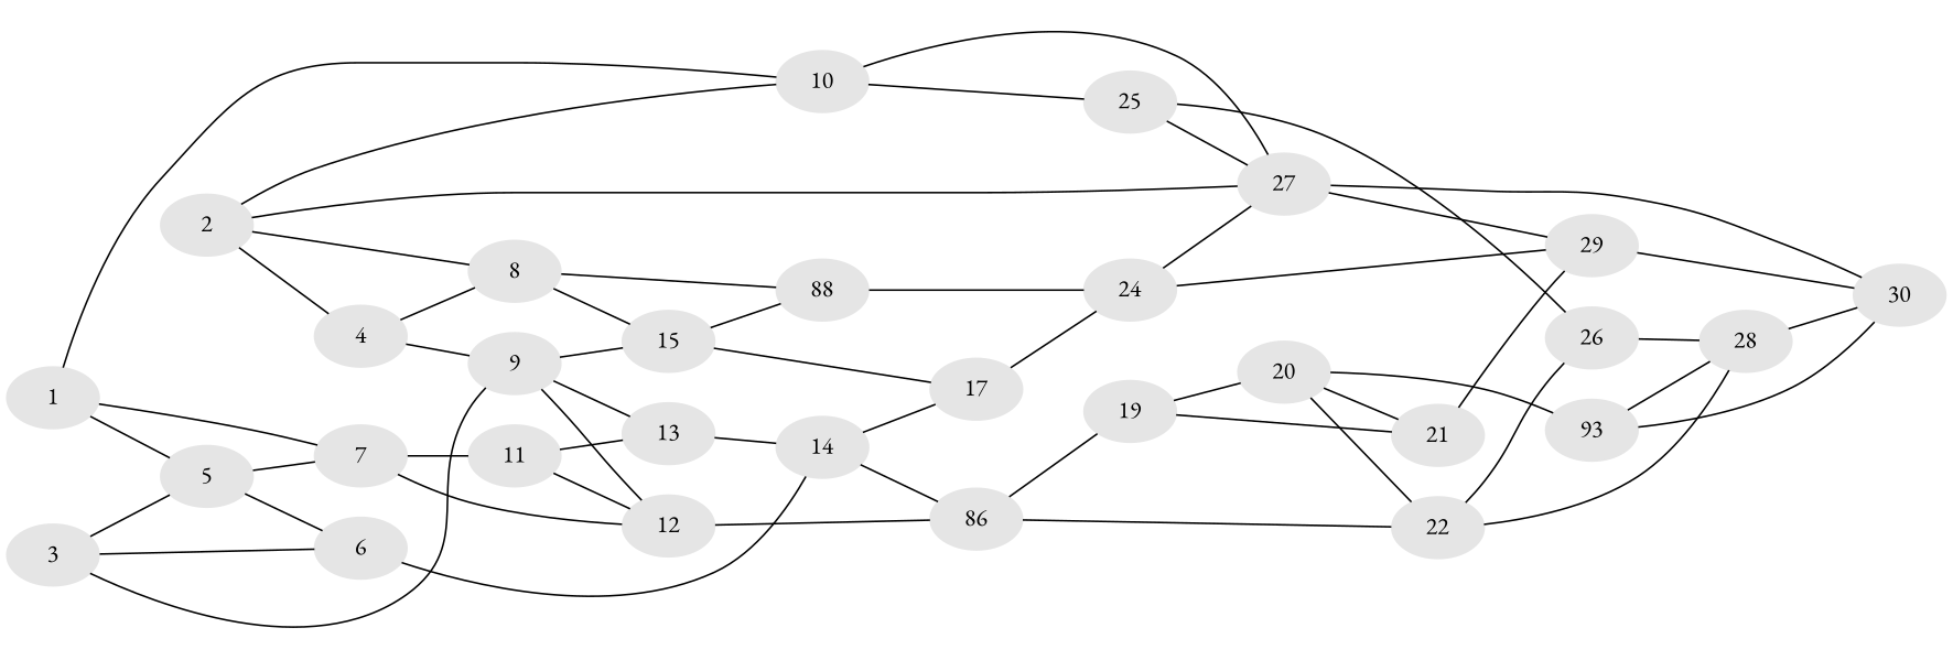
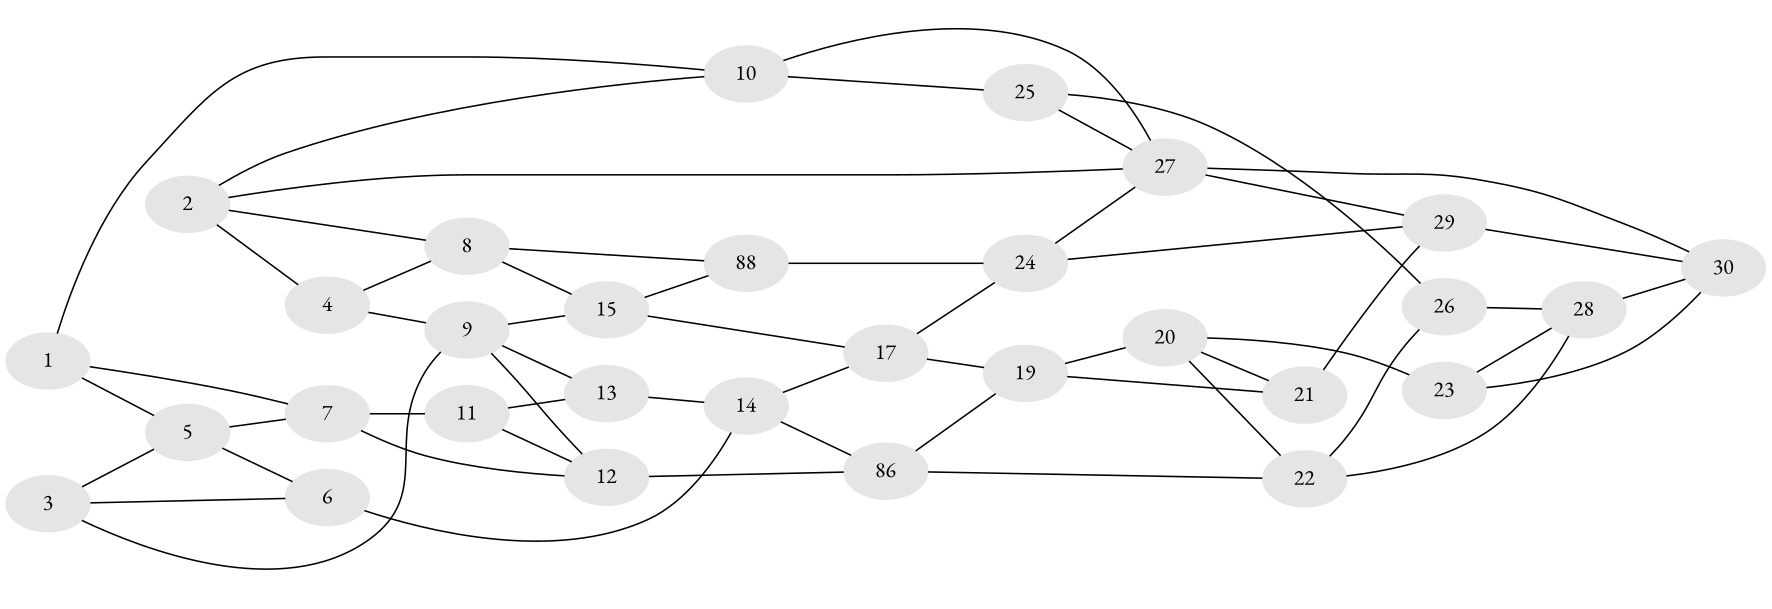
  graph {
    fontname="EB Garamond"
    rankdir=LR
    node [color=gray90 fontname="EB Garamond" style=filled]
    edge [fontname="EB Garamond" weight=1.0]
    1
    5
    7
    10
    6
    11
    12
    27
    25
    2
    4
    8
    9
    15
    n15 [label=88]
    29
    30
    3
    14
    13
    n21 [label=86]
    17
    24
    26
    19
    22
    20
    21
    28
-   23 [label=93]
+   23
    1 -- 5
    1 -- 7
    1 -- 10
    5 -- 7
    5 -- 6
    7 -- 11
    7 -- 12
    10 -- 27
    10 -- 25
    6 -- 14
    11 -- 12
    11 -- 13
    12 -- n21
    27 -- 29
    27 -- 30
    25 -- 27
    25 -- 26 [weight=2.0]
    2 -- 10
    2 -- 27
    2 -- 4
    2 -- 8
    4 -- 8
    4 -- 9
    8 -- 15
    8 -- n15
    9 -- 12
    9 -- 15
    9 -- 13
    15 -- n15
    15 -- 17
    n15 -- 24 [weight=2.0]
    29 -- 30
    3 -- 5
    3 -- 6
    3 -- 9
    14 -- n21
    14 -- 17
    13 -- 14
    n21 -- 19
    n21 -- 22
    17 -- 24
+   17 -- 19
    24 -- 27
    24 -- 29
    26 -- 28
    19 -- 20
    19 -- 21
    22 -- 26 [weight=2.0]
    22 -- 28
    20 -- 22
    20 -- 21
    20 -- 23
    21 -- 29
    28 -- 30
    23 -- 30
    23 -- 28
  }
